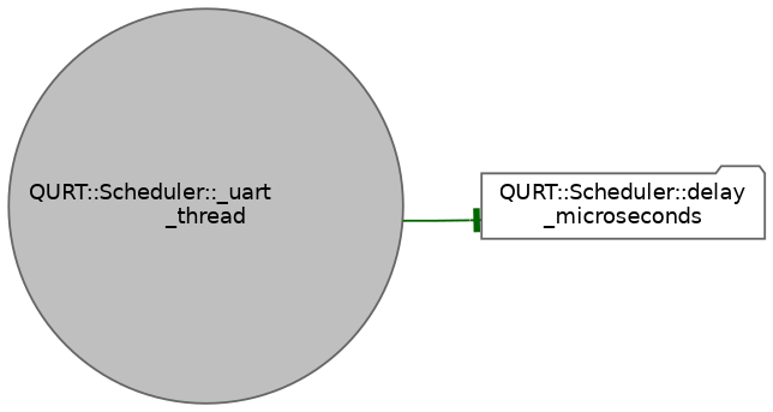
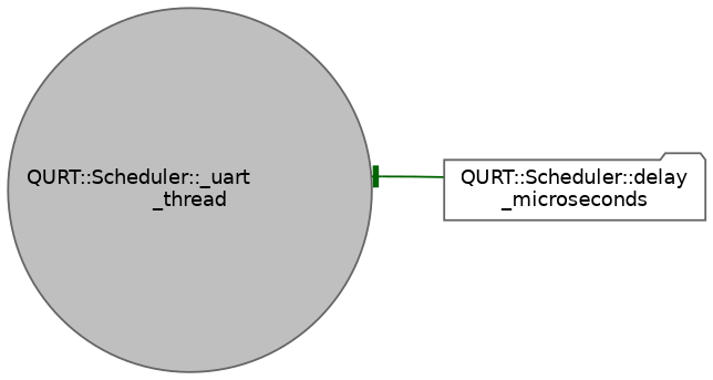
  digraph {
    rankdir=LR
    node [color=gray40 fontname=Helvetica fontsize=10 style=filled]
    n1 [fillcolor=grey75 fontcolor=black height=0.2 label="QURT::Scheduler::_uart\l_thread" shape=circle width=0.4]
    n2 [fillcolor=white height=0.2 label="QURT::Scheduler::delay\l_microseconds" shape=folder width=0.4]
-   n1 -> n2 [color=darkgreen fontname=Helvetica fontsize=10 labelfontname=Helvetica labelfontsize=10 style=solid arrowhead=tee]
+   n2 -> n1 [color=darkgreen fontname=Helvetica fontsize=10 labelfontname=Helvetica labelfontsize=10 style=solid arrowhead=tee]
  }
